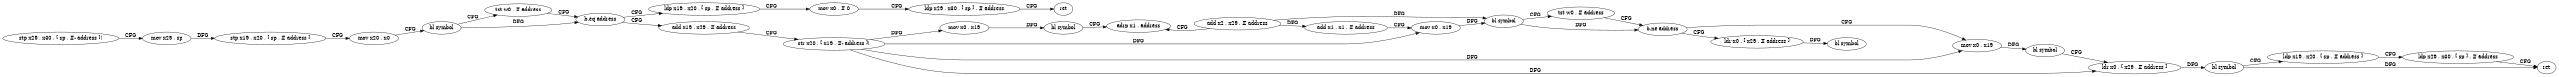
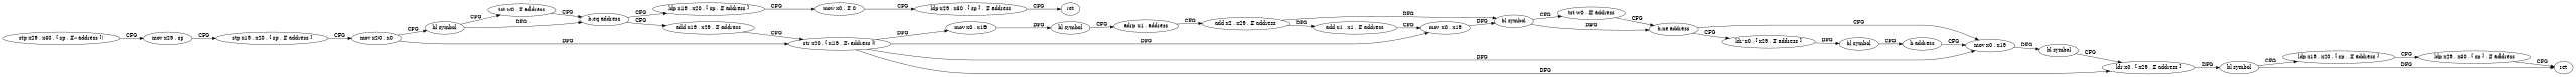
  digraph {
    rankdir=LR
    n1 [label="stp x29 , x30 , [ sp , #- address ]!"]
    n2 [label="mov x29 , sp"]
    n3 [label="stp x19 , x20 , [ sp , # address ]"]
    n4 [label="mov x20 , x0"]
    n5 [label="bl symbol"]
    n6 [label="str x20 , [ x19 , #- address ]!"]
    n7 [label="tst w0 , # address"]
    n8 [label="b.eq address"]
    n9 [label="mov x0 , x19"]
    n10 [label="mov x0 , x19"]
    n11 [label="mov x0 , x19"]
    n12 [label="ldr x0 , [ x29 , # address ]"]
    n13 [label="ldp x19 , x20 , [ sp , # address ]"]
    n14 [label="add x19 , x29 , # address"]
    n15 [label="mov x0 , # 0"]
    n16 [label="ldp x29 , x30 , [ sp ] , # address"]
    n17 [label=ret]
    n18 [label="bl symbol"]
    n19 [label="bl symbol"]
    n20 [label="bl symbol"]
    n21 [label="bl symbol"]
    n22 [label="adrp x1 , address"]
    n23 [label="add x2 , x29 , # address"]
    n24 [label="add x1 , x1 , # address"]
    n25 [label="tst w0 , # address"]
    n26 [label="b.ne address"]
    n27 [label="ldr x0 , [ x29 , # address ]"]
    n28 [label="bl symbol"]
+   n29 [label="b address"]
    n30 [label="ldp x19 , x20 , [ sp , # address ]"]
    n31 [label=ret]
    n32 [label="ldp x29 , x30 , [ sp ] , # address"]
    n1 -> n2 [label=CFG]
-   n2 -> n3 [label=DFG]
+   n2 -> n3 [label=CFG]
    n3 -> n4 [label=CFG]
    n4 -> n5 [label=CFG]
+   n4 -> n6 [label=DFG]
    n5 -> n7 [label=CFG]
    n5 -> n8 [label=DFG]
    n6 -> n9 [label=DFG]
    n6 -> n10 [label=DFG]
    n6 -> n11 [label=DFG]
    n6 -> n12 [label=DFG]
    n7 -> n8 [label=CFG]
    n8 -> n13 [label=CFG]
    n8 -> n14 [label=CFG]
    n9 -> n18 [label=DFG]
    n10 -> n19 [label=DFG]
    n11 -> n20 [label=DFG]
    n12 -> n21 [label=DFG]
    n13 -> n15 [label=CFG]
    n14 -> n6 [label=CFG]
    n15 -> n16 [label=CFG]
    n16 -> n17 [label=CFG]
    n18 -> n22 [label=CFG]
    n19 -> n25 [label=CFG]
    n19 -> n26 [label=DFG]
    n20 -> n12 [label=CFG]
    n21 -> n30 [label=CFG]
    n21 -> n31 [label=DFG]
-   n23 -> n22 [label=CFG]
+   n22 -> n23 [label=CFG]
    n23 -> n19 [label=DFG]
    n23 -> n24 [label=DFG]
    n24 -> n10 [label=CFG]
    n25 -> n26 [label=CFG]
    n26 -> n11 [label=CFG]
    n26 -> n27 [label=CFG]
    n27 -> n28 [label=DFG]
+   n28 -> n29 [label=CFG]
+   n29 -> n11 [label=CFG]
    n30 -> n32 [label=CFG]
    n32 -> n31 [label=CFG]
  }
